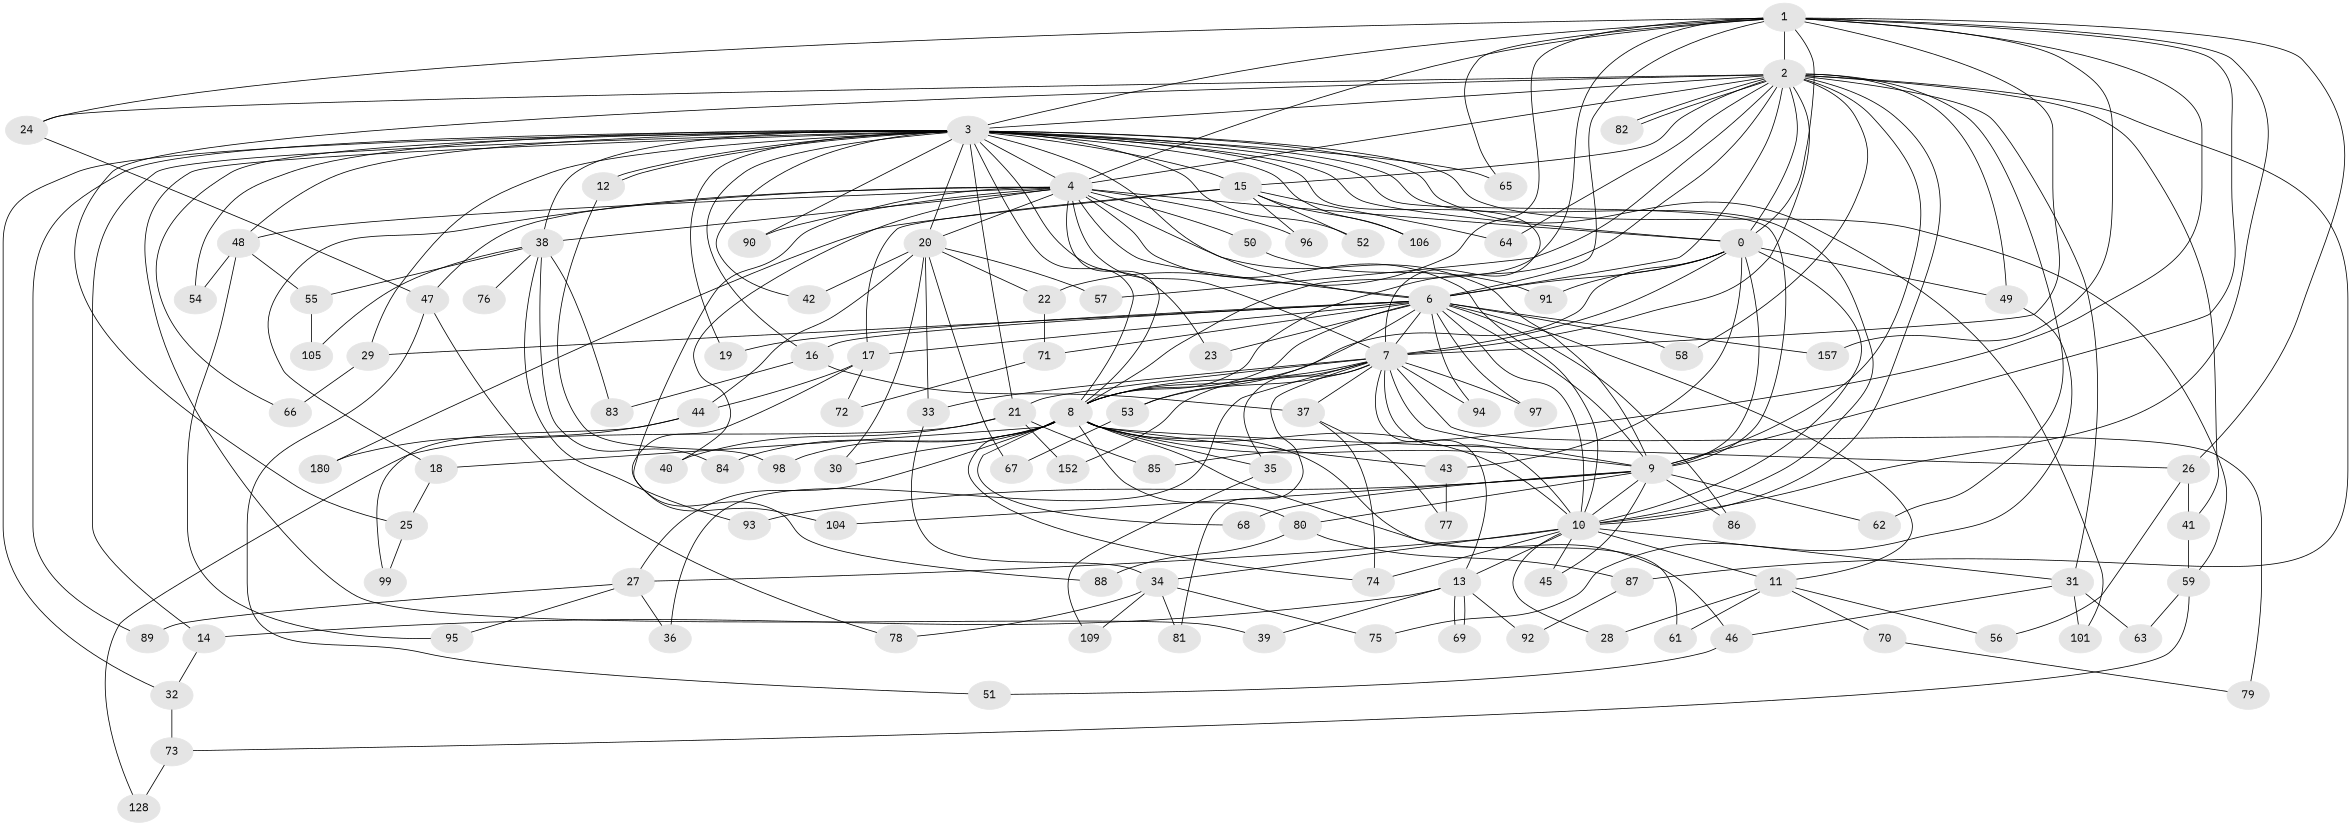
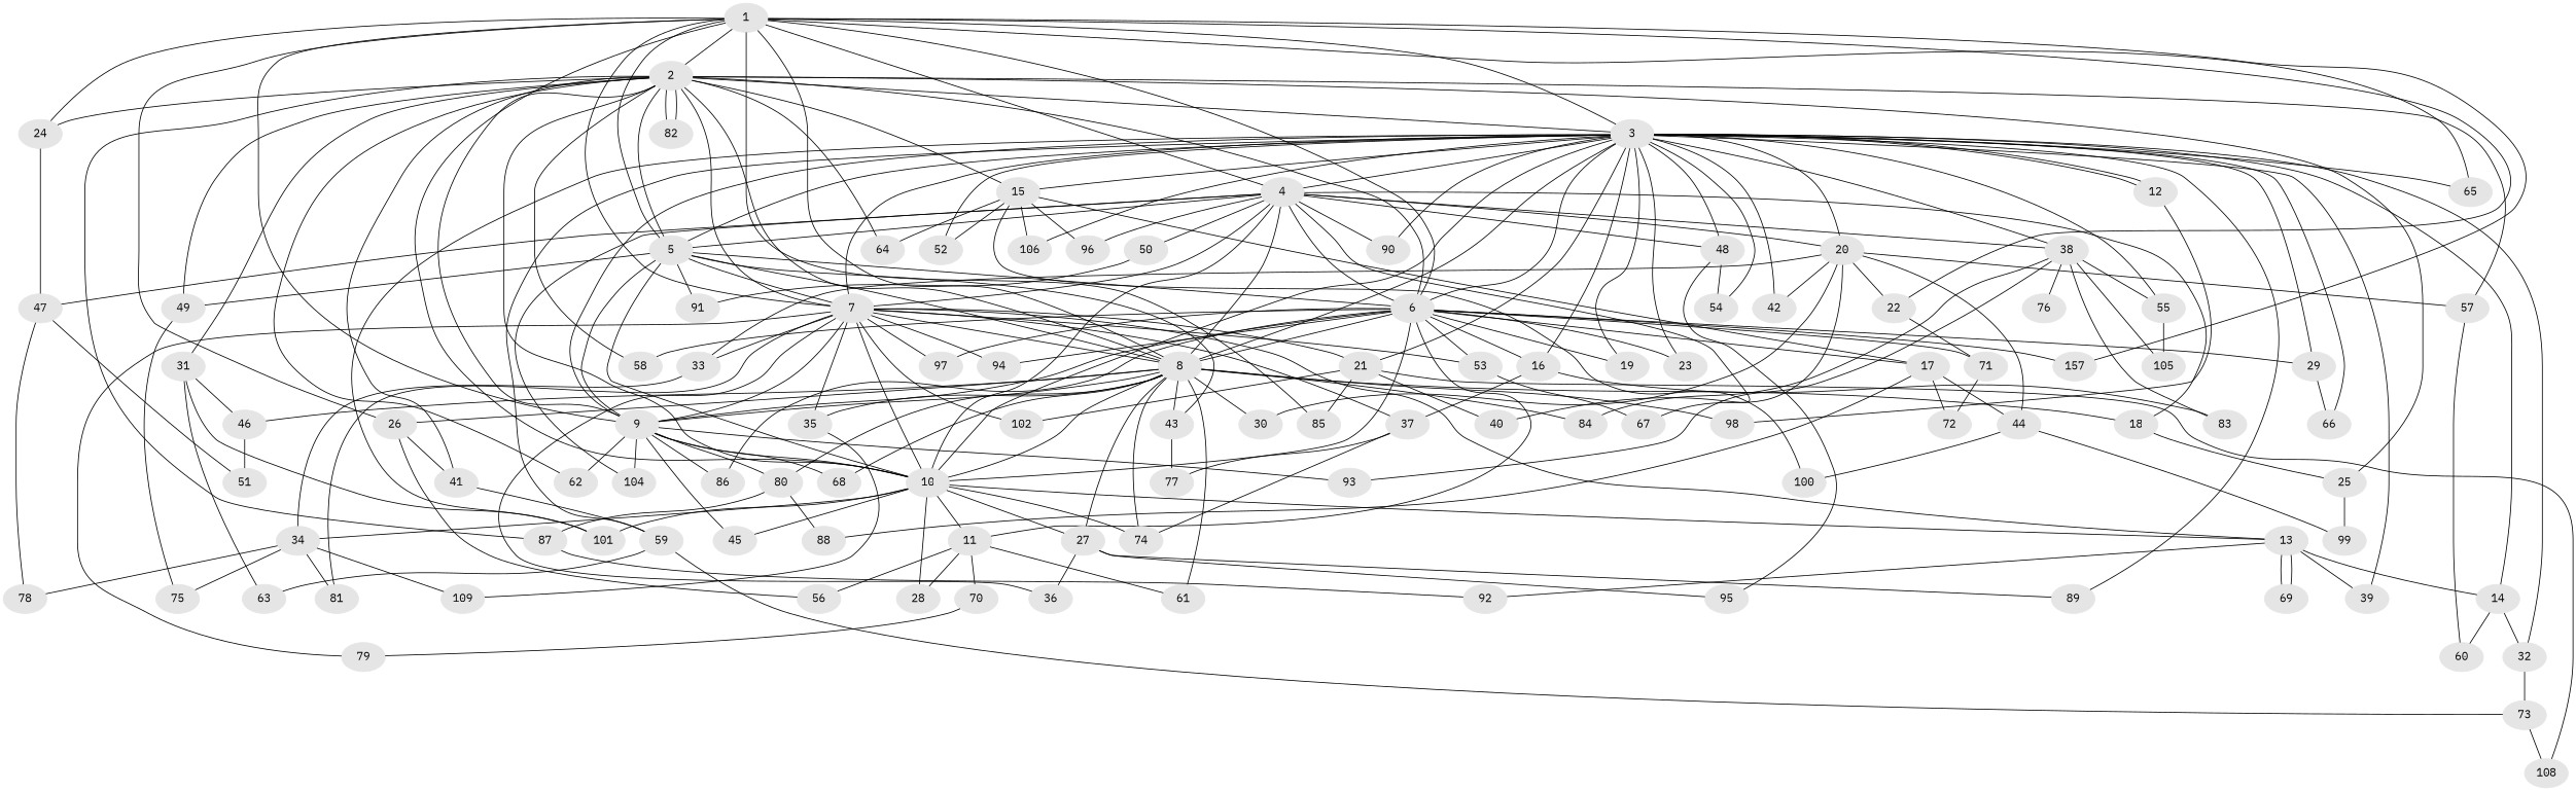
  graph {
    fontname="IBM Plex Mono"
    node [color=gray90 fontname="IBM Plex Mono" style=filled]
    edge [fontname="IBM Plex Mono"]
    1
    2
    3
    4
-   5 [label=0]
+   5
    6
    7
    8
    9
    10
    22
    24
    26
    65
    85
    n16 [label=157]
    15
    25
    31
    41
    49
    57
    58
    62
    64
    82
    87
    12
    14
    16
    19
    20
    21
    23
    29
    32
    38
    39
    42
    48
    52
    54
    55
    59
    66
    89
    90
    101
    106
    18
    40
    47
    50
    96
    104
    43
    91
    11
    17
    53
    71
    86
    94
    97
    13
    33
    35
    36
    37
    79
    81
-   102 [label=152]
+   102
    27
    30
    46
    61
    68
    80
    84
    98
    74
    45
    93
    28
    34
    56
-   100 [label=180]
+   100
    99
    63
    75
+   60
    92
    83
    44
    67
-   108 [label=128]
+   108
    73
    76
    105
    95
    78
    51
    77
    70
    72
    88
    69
    109
    1 -- 2
    1 -- 3
    1 -- 4
    1 -- 5
    1 -- 6
    1 -- 7
    1 -- 8
    1 -- 9
    1 -- 10
    1 -- 22
    1 -- 24
    1 -- 26
    1 -- 65
    1 -- 85
    1 -- n16
    2 -- 3
-   2 -- 4
    2 -- 5
    2 -- 6
    2 -- 7
    2 -- 8
    2 -- 9
    2 -- 10
    2 -- 24
    2 -- 15
    2 -- 25
    2 -- 31
    2 -- 41
    2 -- 49
    2 -- 57
    2 -- 58
    2 -- 62
    2 -- 64
    2 -- 82
    2 -- 82
    2 -- 87
    3 -- 4
    3 -- 5
    3 -- 6
    3 -- 7
    3 -- 8
    3 -- 9
    3 -- 10
    3 -- 65
    3 -- 15
    3 -- 12
    3 -- 12
    3 -- 14
    3 -- 16
    3 -- 19
    3 -- 20
    3 -- 21
    3 -- 23
    3 -- 29
    3 -- 32
    3 -- 38
    3 -- 39
    3 -- 42
    3 -- 48
    3 -- 52
    3 -- 54
-   48 -- 55
+   3 -- 55
    3 -- 59
    3 -- 66
    3 -- 89
    3 -- 90
    3 -- 101
    3 -- 106
    4 -- 5
    4 -- 6
    4 -- 7
    4 -- 8
-   4 -- 9
    4 -- 10
    4 -- 20
    4 -- 38
    4 -- 48
    4 -- 90
    4 -- 18
    4 -- 40
    4 -- 47
    4 -- 50
    4 -- 96
    4 -- 104
    5 -- 6
    5 -- 7
    5 -- 8
    5 -- 9
    5 -- 10
    5 -- 49
    5 -- 43
    5 -- 91
-   6 -- 7
    6 -- 8
    6 -- 9
    6 -- 10
    6 -- n16
    6 -- 58
    6 -- 16
    6 -- 19
    6 -- 23
    6 -- 29
    6 -- 11
    6 -- 17
    6 -- 53
    6 -- 71
    6 -- 86
    6 -- 94
    6 -- 97
    7 -- 8
    7 -- 9
    7 -- 10
    7 -- 21
    7 -- 53
    7 -- 94
    7 -- 97
    7 -- 13
    7 -- 33
    7 -- 35
    7 -- 36
    7 -- 37
    7 -- 79
    7 -- 81
    7 -- 102
    8 -- 9
    8 -- 10
    8 -- 26
    8 -- 18
    8 -- 43
    8 -- 35
    8 -- 27
    8 -- 30
    8 -- 46
    8 -- 61
    8 -- 68
    8 -- 80
    8 -- 84
    8 -- 98
    8 -- 74
    9 -- 10
    9 -- 62
    9 -- 104
    9 -- 86
    9 -- 68
    9 -- 80
    9 -- 45
    9 -- 93
-   10 -- 31
+   10 -- 101
    10 -- 11
    10 -- 13
    10 -- 27
    10 -- 74
    10 -- 45
    10 -- 28
    10 -- 34
    22 -- 71
    24 -- 47
    26 -- 41
    26 -- 56
    15 -- 64
    15 -- 52
    15 -- 106
    15 -- 96
    15 -- 17
    15 -- 100
    25 -- 99
    31 -- 101
    31 -- 46
    31 -- 63
    41 -- 59
    49 -- 75
+   57 -- 60
    87 -- 92
    12 -- 98
    14 -- 32
+   14 -- 60
    16 -- 37
    16 -- 83
    20 -- 22
    20 -- 57
    20 -- 42
    20 -- 33
    20 -- 30
    20 -- 44
    20 -- 67
    21 -- 85
    21 -- 40
    21 -- 102
    21 -- 108
    29 -- 66
    32 -- 73
    38 -- 55
    38 -- 84
    38 -- 93
    38 -- 83
    38 -- 76
    38 -- 105
    48 -- 54
    48 -- 95
    55 -- 105
    59 -- 63
    59 -- 73
    18 -- 25
    47 -- 78
    47 -- 51
    50 -- 91
    43 -- 77
    11 -- 61
    11 -- 28
    11 -- 56
    11 -- 70
    17 -- 44
    17 -- 72
    17 -- 88
    53 -- 67
    71 -- 72
    13 -- 14
    13 -- 39
    13 -- 92
    13 -- 69
    13 -- 69
    33 -- 34
    35 -- 109
    37 -- 74
    37 -- 77
    27 -- 89
    27 -- 36
    27 -- 95
    46 -- 51
    80 -- 87
    80 -- 88
    34 -- 81
    34 -- 75
    34 -- 78
    34 -- 109
    44 -- 100
    44 -- 99
    73 -- 108
    70 -- 79
  }
